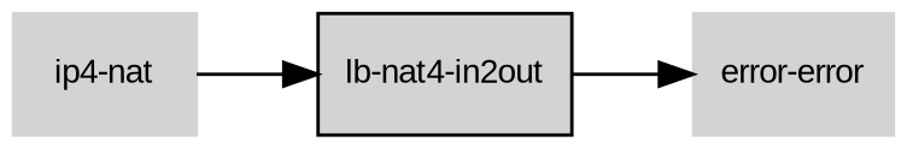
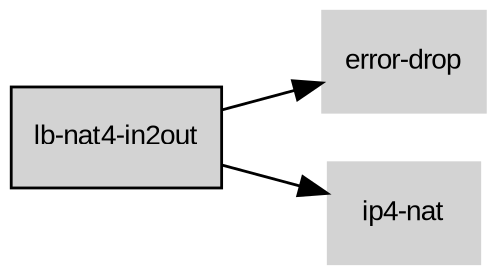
  digraph {
    fontname="Liberation Sans"
    rankdir=LR
    node [color=lightgray fillcolor=lightgray fontcolor=black fontname="Liberation Sans" fontsize=10 shape=box style=filled]
    edge [fontname="Liberation Sans" fontsize=8]
    "lb-nat4-in2out" [color=black]
-   "error-drop" [label="error-error"]
+   "error-drop"
    n3 [label="ip4-nat"]
    "lb-nat4-in2out" -> "error-drop"
-   n3 -> "lb-nat4-in2out"
+   "lb-nat4-in2out" -> n3
  }
